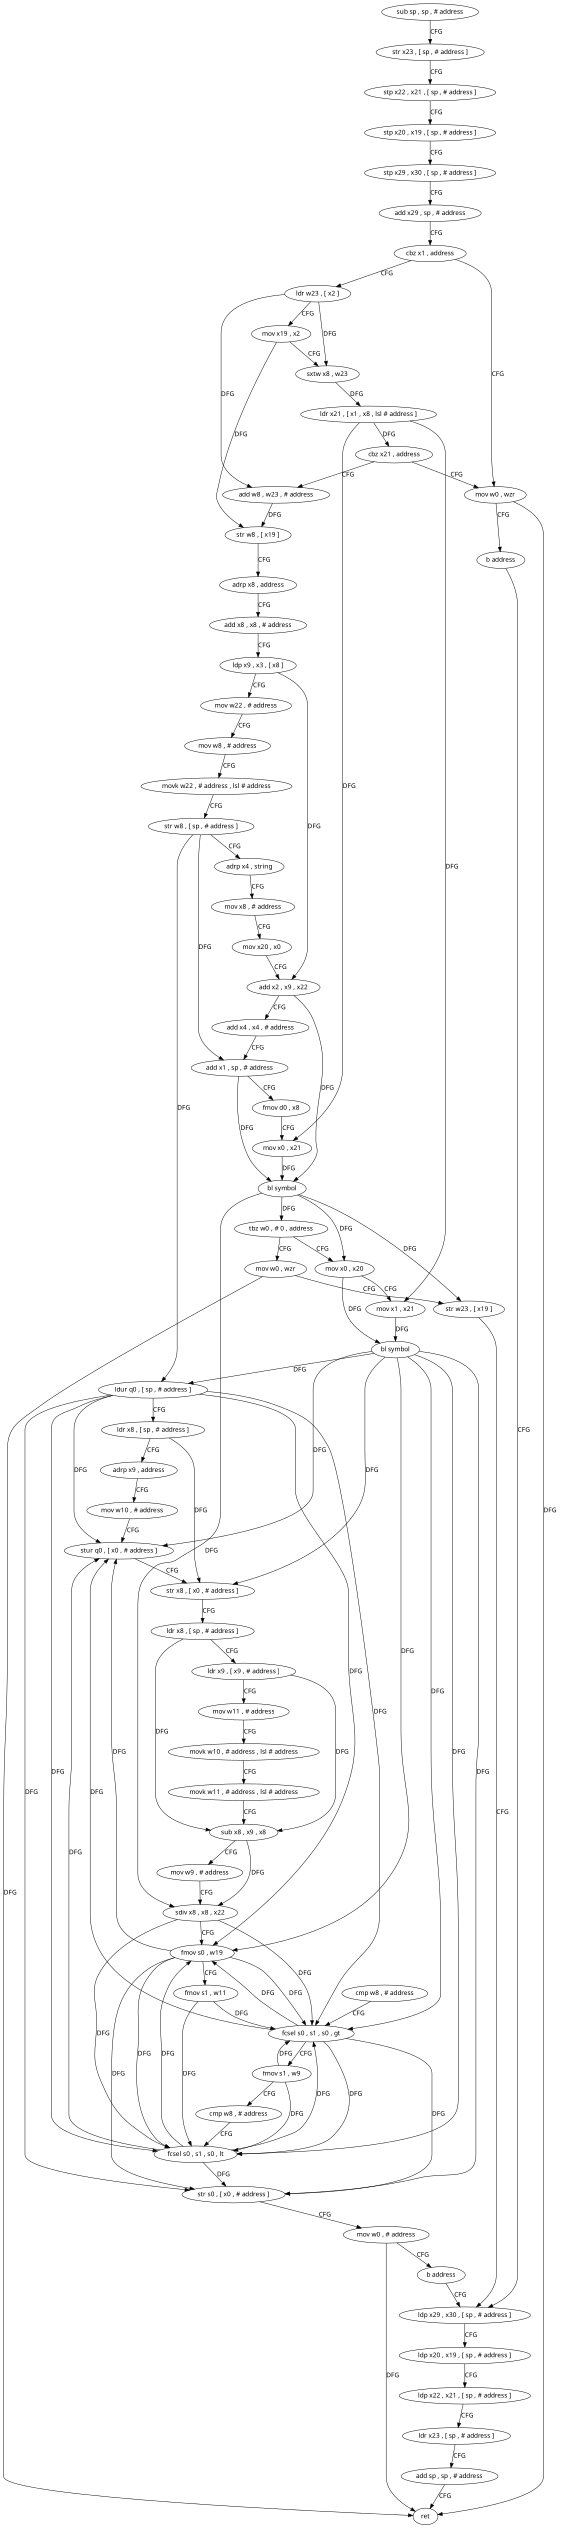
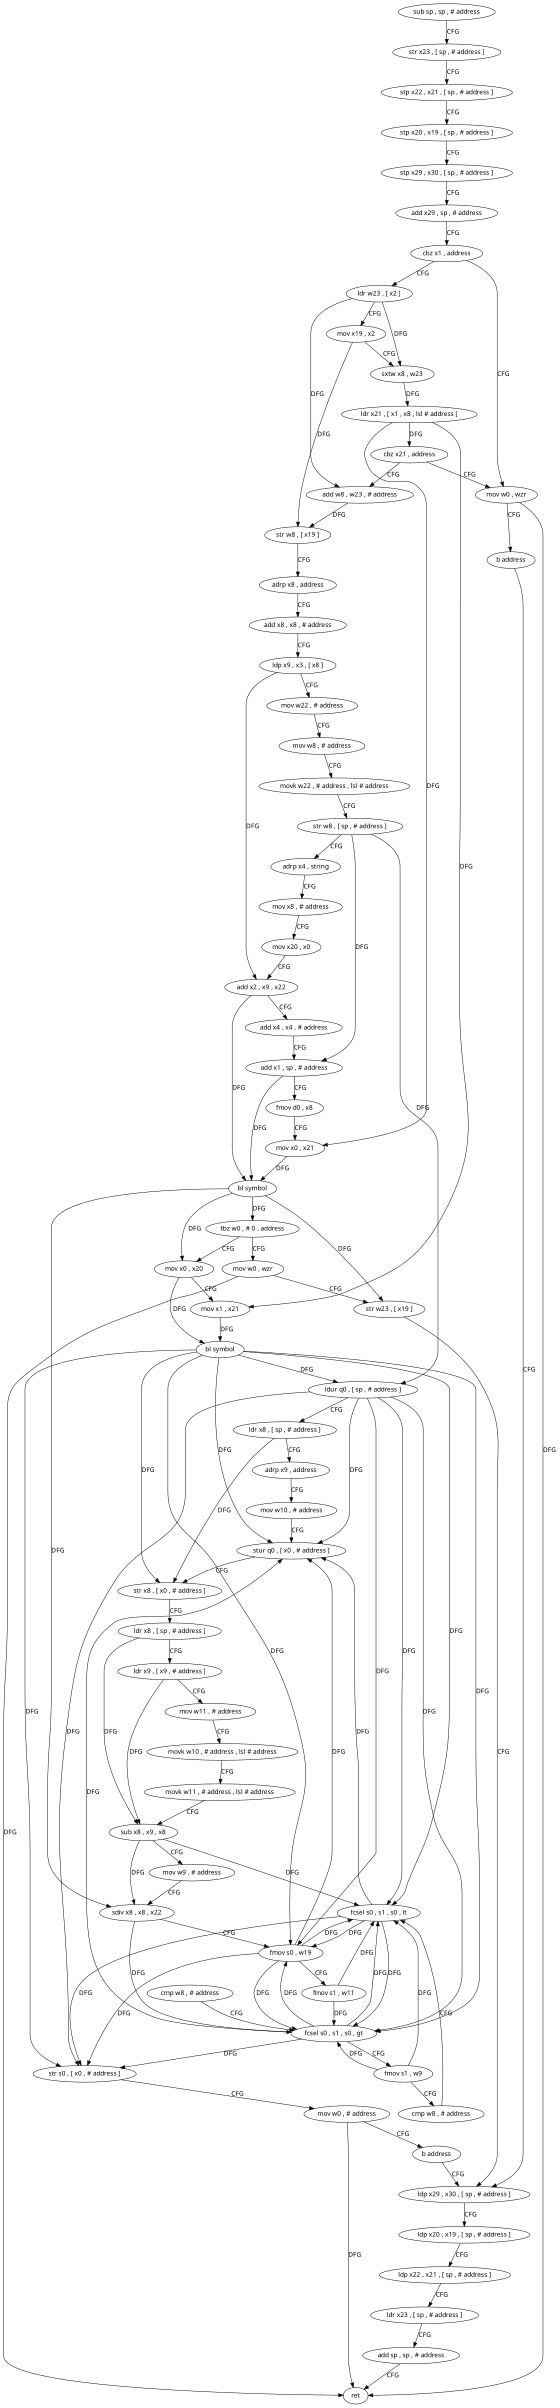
  digraph {
    fontname="Noto Sans"
    node [fontname="Noto Sans"]
    edge [fontname="Noto Sans"]
    n1 [label="sub sp , sp , # address"]
    n2 [label="str x23 , [ sp , # address ]"]
    n3 [label="stp x22 , x21 , [ sp , # address ]"]
    n4 [label="stp x20 , x19 , [ sp , # address ]"]
    n5 [label="stp x29 , x30 , [ sp , # address ]"]
    n6 [label="add x29 , sp , # address"]
    n7 [label="cbz x1 , address"]
    n8 [label="mov w0 , wzr"]
    n9 [label="ldr w23 , [ x2 ]"]
    n10 [label="b address"]
    n11 [label=ret]
    n12 [label="mov x19 , x2"]
    n13 [label="sxtw x8 , w23"]
    n14 [label="add w8 , w23 , # address"]
    n15 [label="ldp x29 , x30 , [ sp , # address ]"]
    n16 [label="str w8 , [ x19 ]"]
    n17 [label="ldr x21 , [ x1 , x8 , lsl # address ]"]
    n18 [label="ldp x20 , x19 , [ sp , # address ]"]
    n19 [label="ldp x22 , x21 , [ sp , # address ]"]
    n20 [label="adrp x8 , address"]
    n21 [label="cbz x21 , address"]
    n22 [label="mov x0 , x21"]
    n23 [label="mov x1 , x21"]
    n24 [label="bl symbol"]
    n25 [label="bl symbol"]
    n26 [label="ldr x23 , [ sp , # address ]"]
    n27 [label="add sp , sp , # address"]
    n28 [label="add x8 , x8 , # address"]
    n29 [label="ldp x9 , x3 , [ x8 ]"]
    n30 [label="mov w22 , # address"]
    n31 [label="add x2 , x9 , x22"]
    n32 [label="mov w8 , # address"]
    n33 [label="add x4 , x4 , # address"]
    n34 [label="movk w22 , # address , lsl # address"]
    n35 [label="str w8 , [ sp , # address ]"]
    n36 [label="adrp x4 , string"]
    n37 [label="add x1 , sp , # address"]
    n38 [label="ldur q0 , [ sp , # address ]"]
    n39 [label="mov x8 , # address"]
    n40 [label="fmov d0 , x8"]
    n41 [label="stur q0 , [ x0 , # address ]"]
    n42 [label="fmov s0 , w19"]
    n43 [label="fcsel s0 , s1 , s0 , gt"]
    n44 [label="fcsel s0 , s1 , s0 , lt"]
    n45 [label="str s0 , [ x0 , # address ]"]
    n46 [label="ldr x8 , [ sp , # address ]"]
    n47 [label="mov x20 , x0"]
    n48 [label="tbz w0 , # 0 , address"]
    n49 [label="mov x0 , x20"]
    n50 [label="str w23 , [ x19 ]"]
    n51 [label="sdiv x8 , x8 , x22"]
    n52 [label="mov w0 , wzr"]
    n53 [label="str x8 , [ x0 , # address ]"]
    n54 [label="ldr x8 , [ sp , # address ]"]
    n55 [label="fmov s1 , w11"]
    n56 [label="fmov s1 , w9"]
    n57 [label="mov w0 , # address"]
    n58 [label="adrp x9 , address"]
    n59 [label="mov w10 , # address"]
    n60 [label="ldr x9 , [ x9 , # address ]"]
    n61 [label="sub x8 , x9 , x8"]
    n62 [label="mov w11 , # address"]
    n63 [label="mov w9 , # address"]
    n64 [label="movk w10 , # address , lsl # address"]
    n65 [label="movk w11 , # address , lsl # address"]
    n66 [label="cmp w8 , # address"]
    n67 [label="cmp w8 , # address"]
    n68 [label="b address"]
    n1 -> n2 [label=CFG]
    n2 -> n3 [label=CFG]
    n3 -> n4 [label=CFG]
    n4 -> n5 [label=CFG]
    n5 -> n6 [label=CFG]
    n6 -> n7 [label=CFG]
    n7 -> n8 [label=CFG]
    n7 -> n9 [label=CFG]
    n8 -> n10 [label=CFG]
    n8 -> n11 [label=DFG]
    n9 -> n12 [label=CFG]
    n9 -> n13 [label=DFG]
    n9 -> n14 [label=DFG]
    n10 -> n15 [label=CFG]
    n12 -> n13 [label=CFG]
    n12 -> n16 [label=DFG]
    n13 -> n17 [label=DFG]
    n14 -> n16 [label=DFG]
    n15 -> n18 [label=CFG]
    n16 -> n20 [label=CFG]
    n17 -> n21 [label=DFG]
    n17 -> n22 [label=DFG]
    n17 -> n23 [label=DFG]
    n18 -> n19 [label=CFG]
    n19 -> n26 [label=CFG]
    n20 -> n28 [label=CFG]
    n21 -> n8 [label=CFG]
    n21 -> n14 [label=CFG]
    n22 -> n24 [label=DFG]
    n23 -> n25 [label=DFG]
    n24 -> n48 [label=DFG]
    n24 -> n49 [label=DFG]
    n24 -> n50 [label=DFG]
    n24 -> n51 [label=DFG]
    n25 -> n38 [label=DFG]
    n25 -> n41 [label=DFG]
    n25 -> n42 [label=DFG]
    n25 -> n43 [label=DFG]
    n25 -> n44 [label=DFG]
    n25 -> n45 [label=DFG]
    n25 -> n53 [label=DFG]
    n26 -> n27 [label=CFG]
    n27 -> n11 [label=CFG]
    n28 -> n29 [label=CFG]
    n29 -> n30 [label=CFG]
    n29 -> n31 [label=DFG]
    n30 -> n32 [label=CFG]
    n31 -> n24 [label=DFG]
    n31 -> n33 [label=CFG]
    n32 -> n34 [label=CFG]
    n33 -> n37 [label=CFG]
    n34 -> n35 [label=CFG]
    n35 -> n36 [label=CFG]
    n35 -> n37 [label=DFG]
    n35 -> n38 [label=DFG]
    n36 -> n39 [label=CFG]
    n37 -> n24 [label=DFG]
    n37 -> n40 [label=CFG]
    n38 -> n41 [label=DFG]
    n38 -> n42 [label=DFG]
    n38 -> n43 [label=DFG]
    n38 -> n44 [label=DFG]
    n38 -> n45 [label=DFG]
    n38 -> n46 [label=CFG]
    n39 -> n47 [label=CFG]
    n40 -> n22 [label=CFG]
    n41 -> n53 [label=CFG]
    n42 -> n41 [label=DFG]
    n42 -> n43 [label=DFG]
    n42 -> n44 [label=DFG]
    n42 -> n45 [label=DFG]
    n42 -> n55 [label=CFG]
    n43 -> n41 [label=DFG]
    n43 -> n42 [label=DFG]
    n43 -> n44 [label=DFG]
    n43 -> n45 [label=DFG]
    n43 -> n56 [label=CFG]
    n44 -> n41 [label=DFG]
    n44 -> n42 [label=DFG]
    n44 -> n43 [label=DFG]
    n44 -> n45 [label=DFG]
    n45 -> n57 [label=CFG]
    n46 -> n53 [label=DFG]
    n46 -> n58 [label=CFG]
    n47 -> n31 [label=CFG]
    n48 -> n49 [label=CFG]
    n48 -> n52 [label=CFG]
    n49 -> n23 [label=CFG]
    n49 -> n25 [label=DFG]
    n50 -> n15 [label=CFG]
    n51 -> n42 [label=CFG]
    n51 -> n43 [label=DFG]
-   n51 -> n44 [label=DFG]
+   n61 -> n44 [label=DFG]
    n52 -> n11 [label=DFG]
    n52 -> n50 [label=CFG]
    n53 -> n54 [label=CFG]
    n54 -> n60 [label=CFG]
    n54 -> n61 [label=DFG]
    n55 -> n43 [label=DFG]
    n55 -> n44 [label=DFG]
    n56 -> n43 [label=DFG]
    n56 -> n44 [label=DFG]
    n56 -> n67 [label=CFG]
    n57 -> n11 [label=DFG]
    n57 -> n68 [label=CFG]
    n58 -> n59 [label=CFG]
    n59 -> n41 [label=CFG]
    n60 -> n61 [label=DFG]
    n60 -> n62 [label=CFG]
    n61 -> n51 [label=DFG]
    n61 -> n63 [label=CFG]
    n62 -> n64 [label=CFG]
    n63 -> n51 [label=CFG]
    n64 -> n65 [label=CFG]
    n65 -> n61 [label=CFG]
    n66 -> n43 [label=CFG]
    n67 -> n44 [label=CFG]
    n68 -> n15 [label=CFG]
  }
